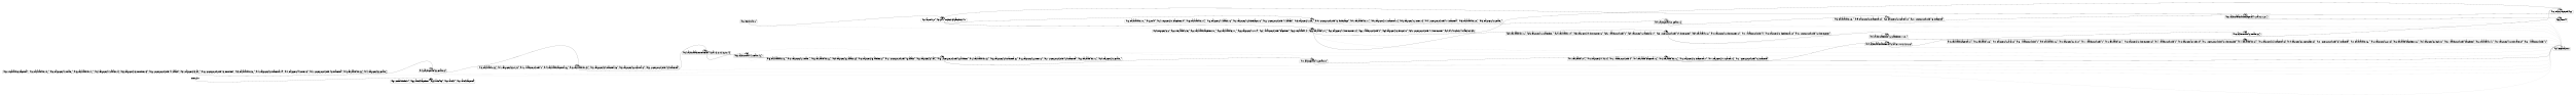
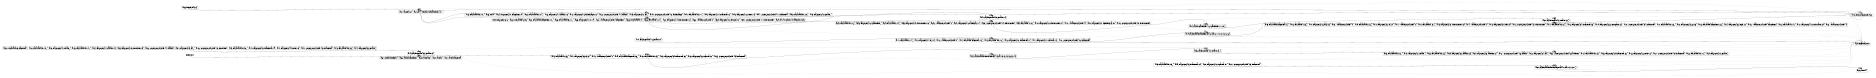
  digraph {
    rankdir=LR
    node [shape=record]
    edge [headport=n tailport=s]
    n1 [label=BB_entry4200 shape=none]
    n2 [label="{49667: constant[undefined,v1]|49668: vardecl['changedItems']|49669: vardecl['key']|49670: vardecl['c']|49671: vardecl['changeMeta']}"]
    n3 [label="{49676: begin-for-in[v5,v6]}"]
    n4 [label="{49804: exceptional-return}"]
    n5 [label="{49677: has-next[v6,v7]|49678: if[v7](true-block:14395,false-block:14411)}"]
    n6 [label="{49679: next-property[v6,v8]|49680: write-variable[v8,'key']|49681: read-variable['changedItems',v10,-]|49682: read-variable['key',v11,-]|49683: read-property[v10,v11,v9]|49684: \<variable-non-null-undef\>['changedItems']|49685: write-variable[v9,'c']*|49686: read-variable['c',v14,-]|49687: read-property[v14,'observerContext',v13]|49688: \<variable-non-null-undef\>['c']|49689: read-property[v13,'destroyed',v12]|49690: \<property-non-null-undef\>[v14,'observerContext']|49691: if[v12](true-block:14410,false-block:14396)}"]
    n7 [label="{49782: read-variable['this',v10,-]|49783: new[v9]|49784: write-property[v10,'changedItems',v9]*|49785: read-variable['this',v14,-]|49786: read-property[v14,'callbacks',v13]|49787: read-property[v13,'flushedChanges',v12]|49788: \<property-non-null-undef\>[v14,'callbacks']|49789: read-property[v12,'call',-]|49790: \<property-non-null-undef\>[v13,'flushedChanges']|49791: read-variable['this',v17,-]|49792: read-property[v17,'instanceMeta',v16]|49793: read-property[v16,'context',v15]|49794: \<property-non-null-undef\>[v17,'instanceMeta']|49795: read-variable['this',v20,-]|49796: read-property[v20,'getValue',-]}"]
    n8 [label="{49781: end-for-in(begin-node:49676)}"]
    n9 [label="{49692: read-variable['this',v16,-]|49693: read-property[v16,'updateIndexes',-]|49694: read-variable['c',v19,-]|49695: read-property[v19,'observerContext',v18]|49696: \<variable-non-null-undef\>['c']|49697: read-property[v18,'trackedArray',v17]|49698: \<property-non-null-undef\>[v19,'observerContext']|49699: read-variable['c',v22,-]|49700: read-property[v22,'observerContext',v21]|49701: \<variable-non-null-undef\>['c']|49702: read-property[v21,'dependentArray',v20]|49703: \<property-non-null-undef\>[v22,'observerContext']}"]
    n10 [label="{49797: call-this.getValue [v20,'getValue',v18]}"]
    n11 [label="{49704: call-this.updateIndexes [v16,'updateIndexes',v17,v20,-]*}"]
    n12 [label="{49798: read-variable['this',v23,-]|49799: read-property[v23,'instanceMeta',v22]|49800: read-property[v22,'sugarMeta',v21]|49801: \<property-non-null-undef\>[v23,'instanceMeta']}"]
    n13 [label="{49705: read-variable['ChangeMeta',v24,-]|49706: read-variable['c',v26,-]|49707: read-property[v26,'array',v25]|49708: \<variable-non-null-undef\>['c']|49709: read-variable['c',v28,-]|49710: read-property[v28,'obj',v27]|49711: \<variable-non-null-undef\>['c']|49712: read-variable['c',v31,-]|49713: read-property[v31,'observerContext',v30]|49714: \<variable-non-null-undef\>['c']|49715: read-property[v30,'index',v29]|49716: \<property-non-null-undef\>[v31,'observerContext']|49717: read-variable['this',v34,-]|49718: read-property[v34,'instanceMeta',v33]|49719: read-property[v33,'propertyName',v32]|49720: \<property-non-null-undef\>[v34,'instanceMeta']|49721: read-variable['this',v36,-]|49722: read-property[v36,'cp',v35]|49723: read-variable['changedItems',v38,-]|49724: read-property[v38,'length',v37]|49725: \<variable-non-null-undef\>['changedItems']|49726: read-variable['c',v40,-]|49727: read-property[v40,'previousValues',v39]|49728: \<variable-non-null-undef\>['c']}"]
    n14 [label="{49730: write-variable[v23,'changeMeta']*|49731: read-variable['this',v42,-]|49732: read-property[v42,'setValue',-]|49733: read-variable['this',v47,-]|49734: read-property[v47,'callbacks',v46]|49735: read-property[v46,'removedItem',v45]|49736: \<property-non-null-undef\>[v47,'callbacks']|49737: read-property[v45,'call',-]|49738: \<property-non-null-undef\>[v46,'removedItem']|49739: read-variable['this',v50,-]|49740: read-property[v50,'instanceMeta',v49]|49741: read-property[v49,'context',v48]|49742: \<property-non-null-undef\>[v50,'instanceMeta']|49743: read-variable['this',v53,-]|49744: read-property[v53,'getValue',-]}"]
    n15 [label="{49745: call-this.getValue [v53,'getValue',v51]}"]
    n16 [label="{49746: read-variable['c',v55,-]|49747: read-property[v55,'obj',v54]|49748: \<variable-non-null-undef\>['c']|49749: read-variable['changeMeta',v56,-]|49750: read-variable['this',v59,-]|49751: read-property[v59,'instanceMeta',v58]|49752: read-property[v58,'sugarMeta',v57]|49753: \<property-non-null-undef\>[v59,'instanceMeta']}"]
    n17 [label="{49754: call-this.callbacks.removedItem.call [v45,'call',v48,v51,v54,v56,v57,v43]}"]
    n18 [label="{49755: call-this.setValue [v42,'setValue',v43,-]*}"]
    n19 [label="{49756: read-variable['this',v61,-]|49757: read-property[v61,'setValue',-]|49758: read-variable['this',v66,-]|49759: read-property[v66,'callbacks',v65]|49760: read-property[v65,'addedItem',v64]|49761: \<property-non-null-undef\>[v66,'callbacks']|49762: read-property[v64,'call',-]|49763: \<property-non-null-undef\>[v65,'addedItem']|49764: read-variable['this',v69,-]|49765: read-property[v69,'instanceMeta',v68]|49766: read-property[v68,'context',v67]|49767: \<property-non-null-undef\>[v69,'instanceMeta']|49768: read-variable['this',v72,-]|49769: read-property[v72,'getValue',-]}"]
    n20 [label="{49770: call-this.getValue [v72,'getValue',v70]}"]
    n21 [label="{49771: read-variable['c',v74,-]|49772: read-property[v74,'obj',v73]|49773: \<variable-non-null-undef\>['c']|49774: read-variable['changeMeta',v75,-]|49775: read-variable['this',v78,-]|49776: read-property[v78,'instanceMeta',v77]|49777: read-property[v77,'sugarMeta',v76]|49778: \<property-non-null-undef\>[v78,'instanceMeta']}"]
    n22 [label="{49779: call-this.callbacks.addedItem.call [v64,'call',v67,v70,v73,v75,v76,v62]}"]
    n23 [label="{49780: call-this.setValue [v61,'setValue',v62,-]*}"]
    n24 [label="{49802: call-this.callbacks.flushedChanges.call [v12,'call',v15,v18,v21,-]*}"]
    n25 [label="{49803: return[v1]}"]
    n1 -> n2 [headlabel="    14391"]
    n3 -> n4 [color=gray]
    n3 -> n5 [headlabel="      14394"]
    n5 -> n6 [headlabel="      14395"]
    n5 -> n7 [headlabel="      14411"]
    n6 -> n4 [color=gray]
    n6 -> n8 [headlabel="      14410"]
    n6 -> n9 [headlabel="      14396"]
    n7 -> n10 [headlabel="      14412"]
    n8 -> n5
    n9 -> n4 [color=gray]
    n9 -> n11 [headlabel="      14397"]
    n10 -> n4 [color=gray]
-   n10 -> n12 [headlabel="      14413"]
    n11 -> n4 [color=gray]
    n11 -> n13 [headlabel="      14398"]
    n12 -> n4 [color=gray]
    n12 -> n24 [headlabel="      14414"]
    n13 -> n4 [color=gray]
    n14 -> n4 [color=gray]
    n14 -> n15 [headlabel="      14401"]
    n15 -> n4 [color=gray]
    n15 -> n16 [headlabel="      14402"]
    n16 -> n4 [color=gray]
    n16 -> n17 [headlabel="      14403"]
    n17 -> n4 [color=gray]
    n17 -> n18 [headlabel="      14404"]
    n18 -> n4 [color=gray]
    n18 -> n19 [headlabel="      14405"]
    n19 -> n4 [color=gray]
-   n19 -> n20 [headlabel="      14406"]
    n20 -> n4 [color=gray]
    n20 -> n21 [headlabel="      14407"]
    n21 -> n4 [color=black]
    n21 -> n22 [headlabel="      14408"]
    n22 -> n4 [color=gray]
    n22 -> n23 [headlabel="      14409"]
    n23 -> n4 [color=gray]
    n23 -> n8
    n24 -> n4 [color=gray]
    n24 -> n25 [headlabel="      14415"]
  }
